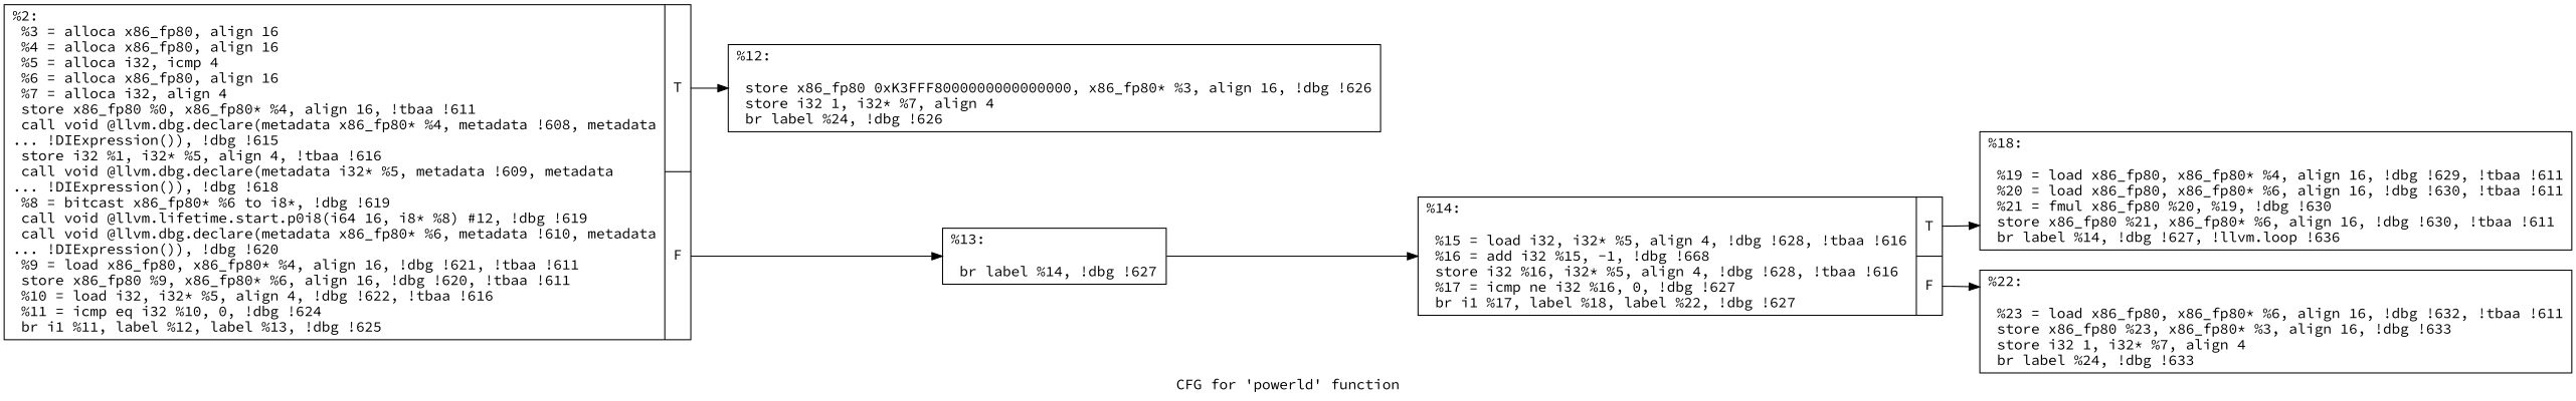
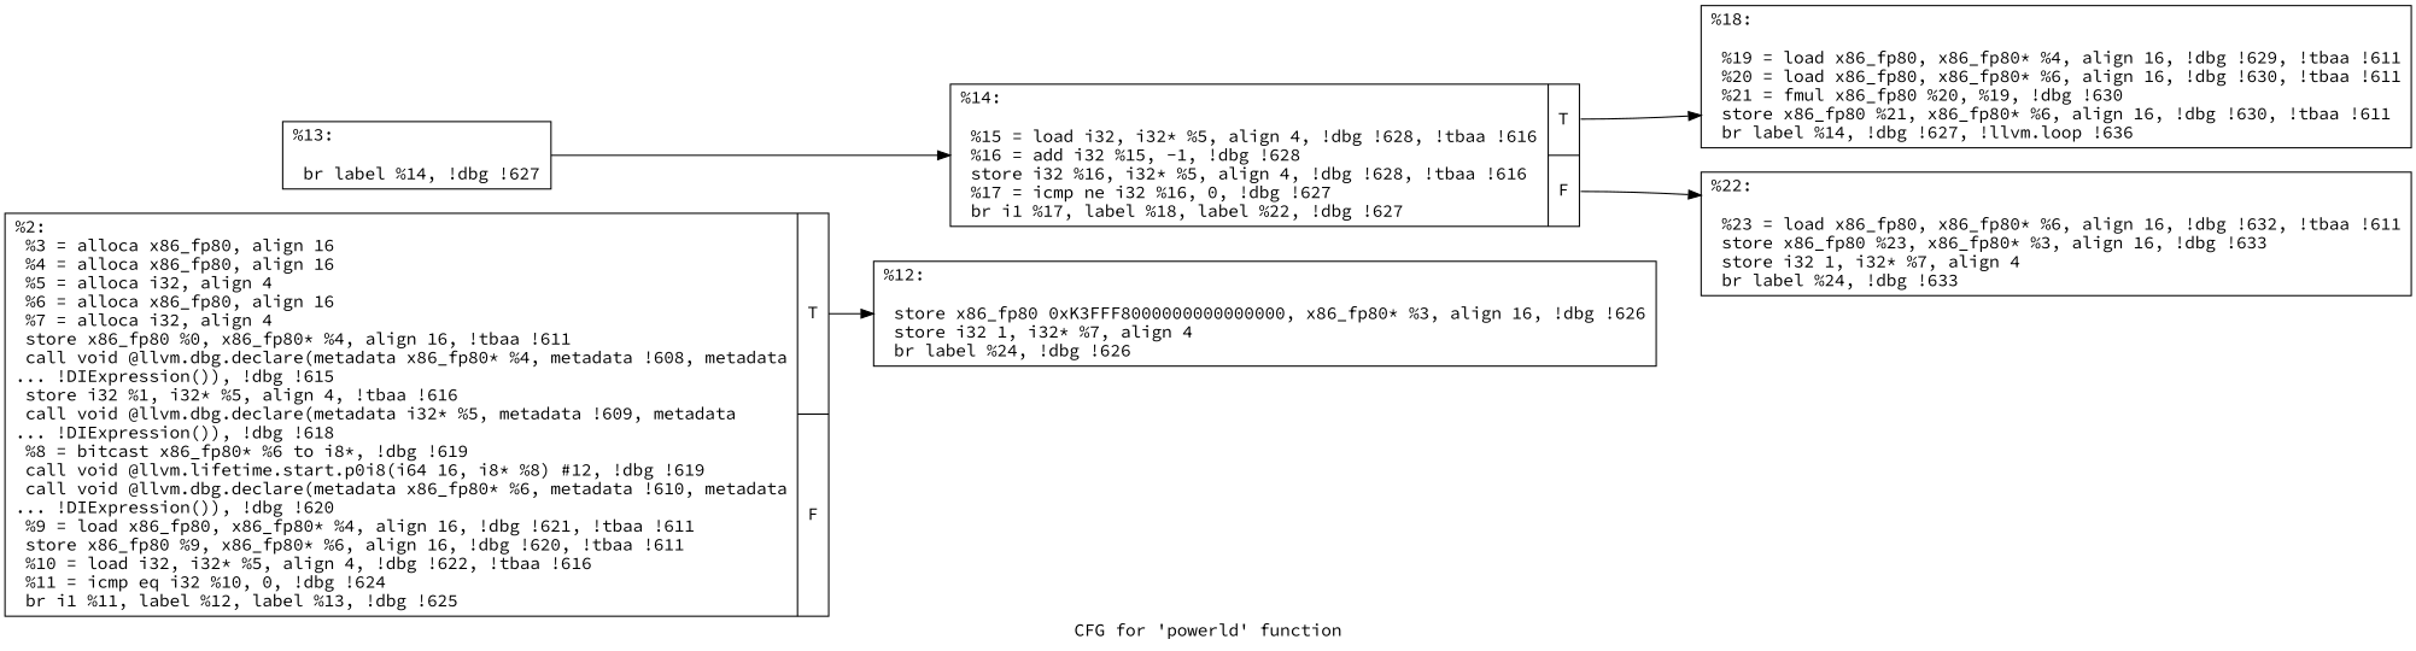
  digraph {
    fontname="Source Code Pro"
    label="CFG for 'powerld' function"
    rankdir=LR
    node [fontname="Source Code Pro" shape=record]
    edge [fontname="Source Code Pro" tailport=s0]
-   n1 [label="{%2:\l  %3 = alloca x86_fp80, align 16\l  %4 = alloca x86_fp80, align 16\l  %5 = alloca i32, icmp 4\l  %6 = alloca x86_fp80, align 16\l  %7 = alloca i32, align 4\l  store x86_fp80 %0, x86_fp80* %4, align 16, !tbaa !611\l  call void @llvm.dbg.declare(metadata x86_fp80* %4, metadata !608, metadata\l... !DIExpression()), !dbg !615\l  store i32 %1, i32* %5, align 4, !tbaa !616\l  call void @llvm.dbg.declare(metadata i32* %5, metadata !609, metadata\l... !DIExpression()), !dbg !618\l  %8 = bitcast x86_fp80* %6 to i8*, !dbg !619\l  call void @llvm.lifetime.start.p0i8(i64 16, i8* %8) #12, !dbg !619\l  call void @llvm.dbg.declare(metadata x86_fp80* %6, metadata !610, metadata\l... !DIExpression()), !dbg !620\l  %9 = load x86_fp80, x86_fp80* %4, align 16, !dbg !621, !tbaa !611\l  store x86_fp80 %9, x86_fp80* %6, align 16, !dbg !620, !tbaa !611\l  %10 = load i32, i32* %5, align 4, !dbg !622, !tbaa !616\l  %11 = icmp eq i32 %10, 0, !dbg !624\l  br i1 %11, label %12, label %13, !dbg !625\l|{<s0>T|<s1>F}}"]
+   n1 [label="{%2:\l  %3 = alloca x86_fp80, align 16\l  %4 = alloca x86_fp80, align 16\l  %5 = alloca i32, align 4\l  %6 = alloca x86_fp80, align 16\l  %7 = alloca i32, align 4\l  store x86_fp80 %0, x86_fp80* %4, align 16, !tbaa !611\l  call void @llvm.dbg.declare(metadata x86_fp80* %4, metadata !608, metadata\l... !DIExpression()), !dbg !615\l  store i32 %1, i32* %5, align 4, !tbaa !616\l  call void @llvm.dbg.declare(metadata i32* %5, metadata !609, metadata\l... !DIExpression()), !dbg !618\l  %8 = bitcast x86_fp80* %6 to i8*, !dbg !619\l  call void @llvm.lifetime.start.p0i8(i64 16, i8* %8) #12, !dbg !619\l  call void @llvm.dbg.declare(metadata x86_fp80* %6, metadata !610, metadata\l... !DIExpression()), !dbg !620\l  %9 = load x86_fp80, x86_fp80* %4, align 16, !dbg !621, !tbaa !611\l  store x86_fp80 %9, x86_fp80* %6, align 16, !dbg !620, !tbaa !611\l  %10 = load i32, i32* %5, align 4, !dbg !622, !tbaa !616\l  %11 = icmp eq i32 %10, 0, !dbg !624\l  br i1 %11, label %12, label %13, !dbg !625\l|{<s0>T|<s1>F}}"]
    n2 [label="{%12:\l\l  store x86_fp80 0xK3FFF8000000000000000, x86_fp80* %3, align 16, !dbg !626\l  store i32 1, i32* %7, align 4\l  br label %24, !dbg !626\l}"]
    n3 [label="{%13:\l\l  br label %14, !dbg !627\l}"]
-   n4 [label="{%14:\l\l  %15 = load i32, i32* %5, align 4, !dbg !628, !tbaa !616\l  %16 = add i32 %15, -1, !dbg !668\l  store i32 %16, i32* %5, align 4, !dbg !628, !tbaa !616\l  %17 = icmp ne i32 %16, 0, !dbg !627\l  br i1 %17, label %18, label %22, !dbg !627\l|{<s0>T|<s1>F}}"]
+   n4 [label="{%14:\l\l  %15 = load i32, i32* %5, align 4, !dbg !628, !tbaa !616\l  %16 = add i32 %15, -1, !dbg !628\l  store i32 %16, i32* %5, align 4, !dbg !628, !tbaa !616\l  %17 = icmp ne i32 %16, 0, !dbg !627\l  br i1 %17, label %18, label %22, !dbg !627\l|{<s0>T|<s1>F}}"]
    n5 [label="{%18:\l\l  %19 = load x86_fp80, x86_fp80* %4, align 16, !dbg !629, !tbaa !611\l  %20 = load x86_fp80, x86_fp80* %6, align 16, !dbg !630, !tbaa !611\l  %21 = fmul x86_fp80 %20, %19, !dbg !630\l  store x86_fp80 %21, x86_fp80* %6, align 16, !dbg !630, !tbaa !611\l  br label %14, !dbg !627, !llvm.loop !636\l}"]
    n6 [label="{%22:\l\l  %23 = load x86_fp80, x86_fp80* %6, align 16, !dbg !632, !tbaa !611\l  store x86_fp80 %23, x86_fp80* %3, align 16, !dbg !633\l  store i32 1, i32* %7, align 4\l  br label %24, !dbg !633\l}"]
    n1 -> n2
-   n1 -> n3 [tailport=s1]
    n3 -> n4 [tailport=""]
    n4 -> n5
    n4 -> n6 [tailport=s1]
  }
